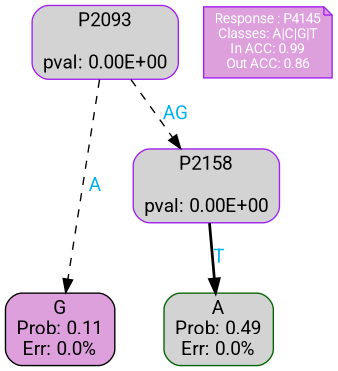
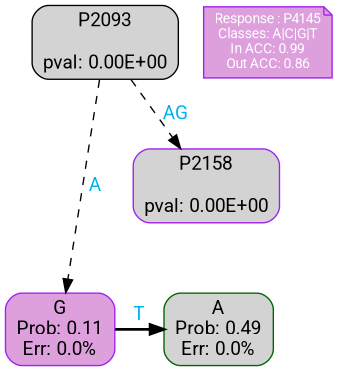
  digraph {
    fontname=Roboto
    ranksep=equally
    splines=polylines
    node [color=black fillcolor=lightgrey fontname=Roboto shape=box style="filled, rounded"]
    edge [fontcolor=deepskyblue2 fontname=Roboto style=dashed]
-   n1 [fillcolor=plum label="G\nProb: 0.11\nErr: 0.0%"]
+   n1 [color=purple fillcolor=plum label="G\nProb: 0.11\nErr: 0.0%"]
    n2 [color=darkgreen label="A\nProb: 0.49\nErr: 0.0%"]
    n3 [align=left color=purple fillcolor=plum fontcolor=white fontsize=10 label="Response : P4145\nClasses: A|C|G|T\nIn ACC: 0.99\nOut ACC: 0.86\n" shape=note style=filled]
-   n4 [color=purple label="P2093\n\npval: 0.00E+00"]
+   n4 [label="P2093\n\npval: 0.00E+00"]
    n5 [color=purple label="P2158\n\npval: 0.00E+00"]
    subgraph sub_1 {
      rank=same
      n1
      n2
    }
    subgraph sub_2 {
      rank=same
      n3
      n4
    }
    n4 -> n1 [label=A]
    n4 -> n5 [label=AG]
-   n5 -> n2 [label=T style=bold]
+   n1 -> n2 [label=T style=bold]
  }
